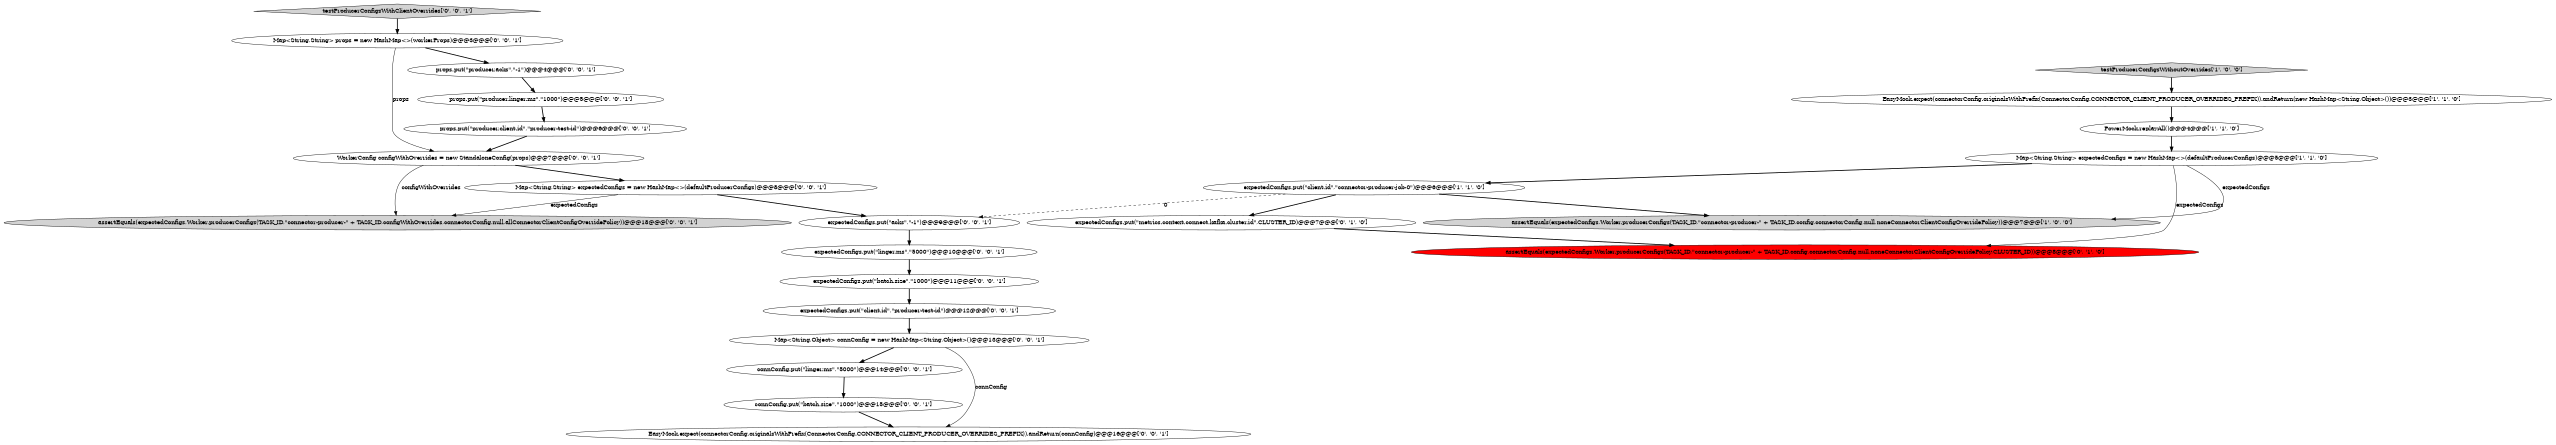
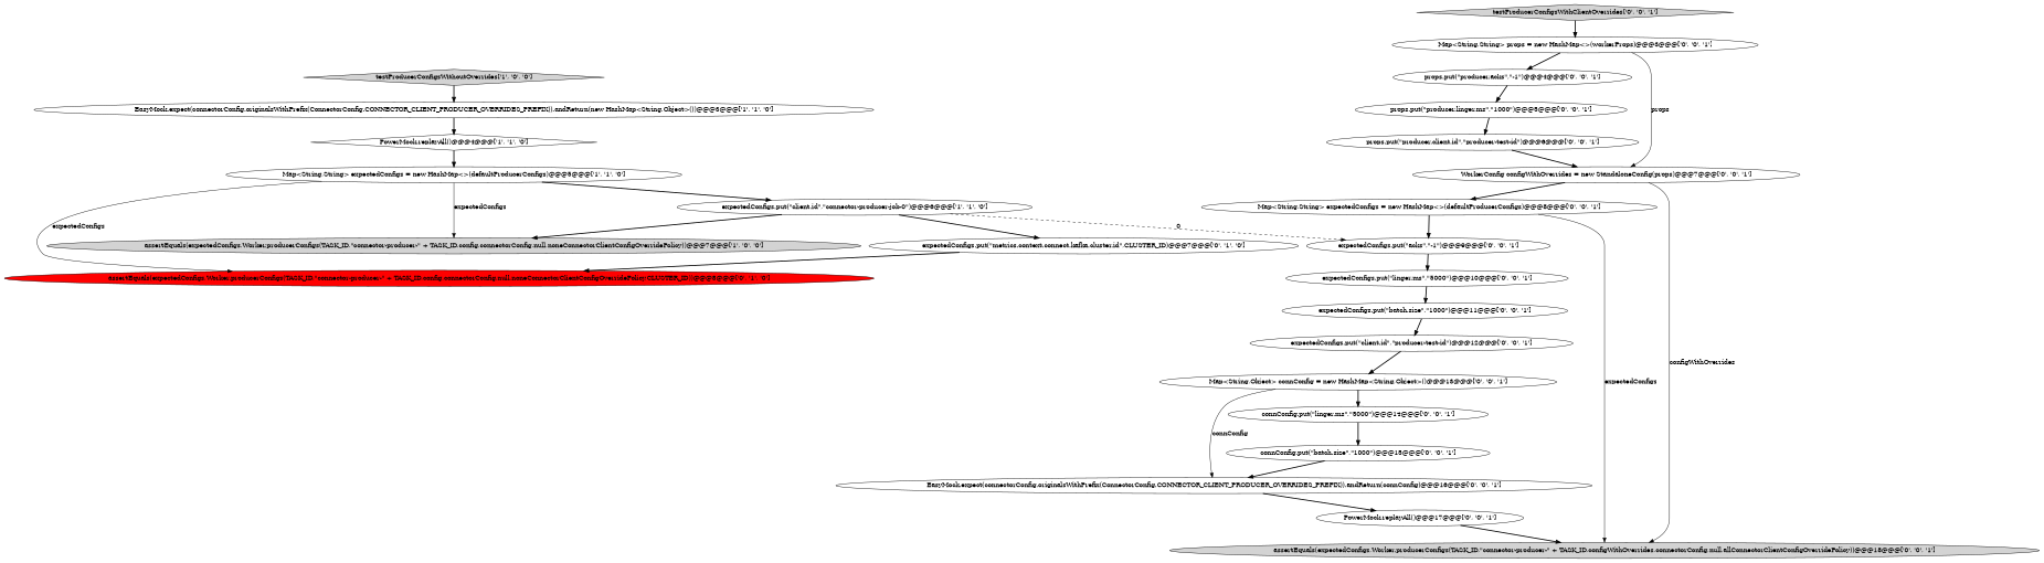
  digraph {
    node [fillcolor=white shape=ellipse style=filled]
    edge [style=bold]
    n1 [fillcolor=lightgray label="assertEquals(expectedConfigs,Worker.producerConfigs(TASK_ID,\"connector-producer-\" + TASK_ID,configWithOverrides,connectorConfig,null,allConnectorClientConfigOverridePolicy))@@@18@@@['0', '0', '1']"]
    n2 [fillcolor=lightgray label="assertEquals(expectedConfigs,Worker.producerConfigs(TASK_ID,\"connector-producer-\" + TASK_ID,config,connectorConfig,null,noneConnectorClientConfigOverridePolicy))@@@7@@@['1', '0', '0']"]
    n3 [fillcolor=red label="assertEquals(expectedConfigs,Worker.producerConfigs(TASK_ID,\"connector-producer-\" + TASK_ID,config,connectorConfig,null,noneConnectorClientConfigOverridePolicy,CLUSTER_ID))@@@8@@@['0', '1', '0']"]
    n4 [label="expectedConfigs.put(\"client.id\",\"connector-producer-job-0\")@@@6@@@['1', '1', '0']"]
    n5 [label="expectedConfigs.put(\"metrics.context.connect.kafka.cluster.id\",CLUSTER_ID)@@@7@@@['0', '1', '0']"]
    n6 [label="expectedConfigs.put(\"acks\",\"-1\")@@@9@@@['0', '0', '1']"]
    n7 [label="expectedConfigs.put(\"linger.ms\",\"5000\")@@@10@@@['0', '0', '1']"]
+   n8 [label="PowerMock.replayAll()@@@17@@@['0', '0', '1']"]
    n9 [label="WorkerConfig configWithOverrides = new StandaloneConfig(props)@@@7@@@['0', '0', '1']"]
    n10 [label="Map<String,String> expectedConfigs = new HashMap<>(defaultProducerConfigs)@@@8@@@['0', '0', '1']"]
    n11 [label="connConfig.put(\"batch.size\",\"1000\")@@@15@@@['0', '0', '1']"]
    n12 [label="EasyMock.expect(connectorConfig.originalsWithPrefix(ConnectorConfig.CONNECTOR_CLIENT_PRODUCER_OVERRIDES_PREFIX)).andReturn(connConfig)@@@16@@@['0', '0', '1']"]
    n13 [label="EasyMock.expect(connectorConfig.originalsWithPrefix(ConnectorConfig.CONNECTOR_CLIENT_PRODUCER_OVERRIDES_PREFIX)).andReturn(new HashMap<String,Object>())@@@3@@@['1', '1', '0']"]
-   n14 [label="PowerMock.replayAll()@@@4@@@['1', '1', '0']"]
+   n14 [label="PowerMock.replayAll()@@@4@@@['1', '1', '0']" shape=diamond]
    n15 [label="Map<String,Object> connConfig = new HashMap<String,Object>()@@@13@@@['0', '0', '1']"]
    n16 [label="connConfig.put(\"linger.ms\",\"5000\")@@@14@@@['0', '0', '1']"]
    n17 [label="Map<String,String> expectedConfigs = new HashMap<>(defaultProducerConfigs)@@@5@@@['1', '1', '0']"]
    n18 [label="props.put(\"producer.client.id\",\"producer-test-id\")@@@6@@@['0', '0', '1']"]
    n19 [label="expectedConfigs.put(\"client.id\",\"producer-test-id\")@@@12@@@['0', '0', '1']"]
    n20 [label="expectedConfigs.put(\"batch.size\",\"1000\")@@@11@@@['0', '0', '1']"]
    n21 [fillcolor=lightgray label="testProducerConfigsWithClientOverrides['0', '0', '1']" shape=diamond]
    n22 [label="Map<String,String> props = new HashMap<>(workerProps)@@@3@@@['0', '0', '1']"]
    n23 [label="props.put(\"producer.acks\",\"-1\")@@@4@@@['0', '0', '1']"]
    n24 [label="props.put(\"producer.linger.ms\",\"1000\")@@@5@@@['0', '0', '1']"]
    n25 [fillcolor=lightgray label="testProducerConfigsWithoutOverrides['1', '0', '0']" shape=diamond]
    n4 -> n2
    n4 -> n5
    n4 -> n6 [label=0 style=dashed]
    n5 -> n3
    n6 -> n7
    n7 -> n20
+   n8 -> n1
    n9 -> n1 [label=configWithOverrides style=solid]
    n9 -> n10
    n10 -> n1 [label=expectedConfigs style=solid]
    n10 -> n6
    n11 -> n12
+   n12 -> n8
    n13 -> n14
    n14 -> n17
    n15 -> n12 [label=connConfig style=solid]
    n15 -> n16
    n16 -> n11
    n17 -> n2 [label=expectedConfigs style=solid]
    n17 -> n3 [label=expectedConfigs style=solid]
    n17 -> n4
    n18 -> n9
    n19 -> n15
    n20 -> n19
    n21 -> n22
    n22 -> n9 [label=props style=solid]
    n22 -> n23
    n23 -> n24
    n24 -> n18
    n25 -> n13
  }
